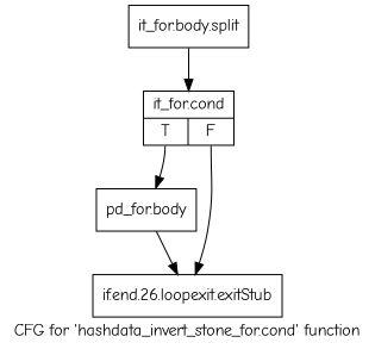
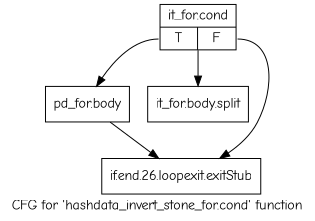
  digraph {
    fontname="Comic Neue"
    label="CFG for 'hashdata_invert_stone_for.cond' function"
    node [fontname="Comic Neue" shape=record]
    edge [fontname="Comic Neue"]
    n1 [label="{it_for.cond|{<s0>T|<s1>F}}"]
    n2 [label="{if.end.26.loopexit.exitStub}"]
    n3 [label="{pd_for.body}"]
    n4 [label="{it_for.body.split}"]
    n1 -> n2 [tailport=s1]
    n1 -> n3 [tailport=s0]
    n3 -> n2
-   n4 -> n1
+   n1 -> n4
  }
